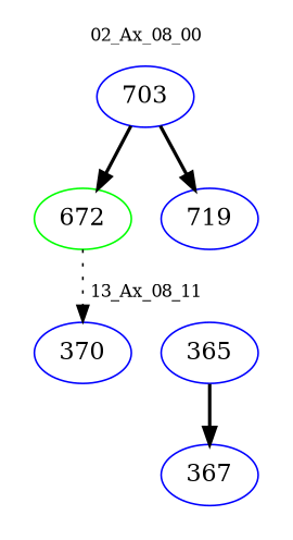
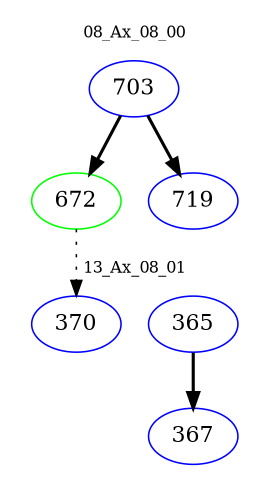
  digraph {
    node [color=blue]
    edge [color=black style=bold]
    n1 [label=365]
    n2 [label=370]
    n3 [label=367]
    n4 [label=703]
    n5 [color=green label=672]
    n6 [label=719]
    subgraph cluster_1 {
      color=white
      fontsize=10
-     label="13_Ax_08_11"
+     label="13_Ax_08_01"
      n1
      n2
      n3
    }
    subgraph cluster_2 {
      color=white
      fontsize=10
-     label="02_Ax_08_00"
+     label="08_Ax_08_00"
      n4
      n5
      n6
    }
    n1 -> n3
    n4 -> n5
    n4 -> n6
    n5 -> n2 [style=dotted]
  }
